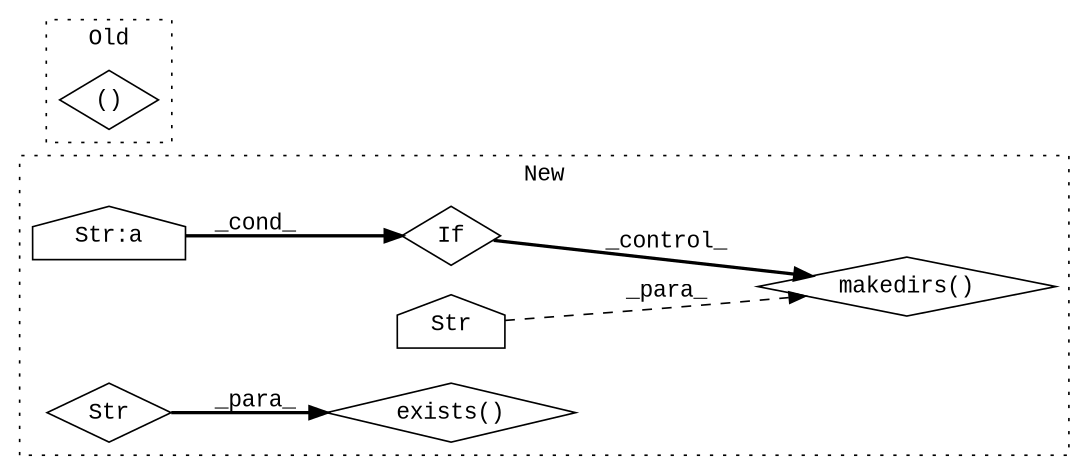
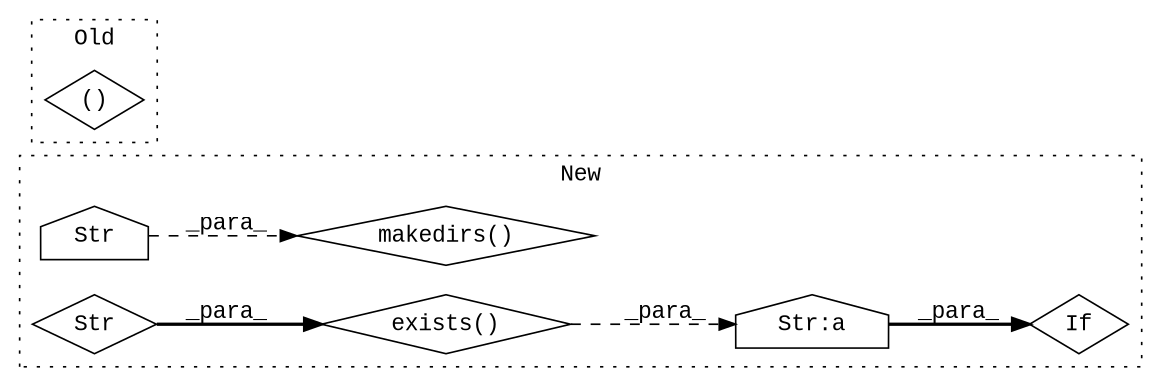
  digraph {
    fontname="Liberation Mono"
    rankdir=LR
    node [a=75 fontname="Liberation Mono" l=11 shape=diamond]
    edge [fontname="Liberation Mono" style=bold]
    n1 [l="12,1" label="makedirs()" s="2728,2751"]
    n2 [a=96 l=3 label=If s=2680]
    n3 [a=61 l=31 label="Str:a" s=2683 shape=house]
    n4 [l="15,1" label="exists()" s="2687,2713"]
    n5 [a=66 label=Str s=2740 shape=house]
    n6 [a=66 label=Str s=2702]
    n7 [a=54 l=9 label="()" s=2736]
    subgraph cluster_1 {
      label=New
      style=dotted
      n1
      n2
      n3
      n4
      n5
      n6
    }
    subgraph cluster_2 {
      label=Old
      style=dotted
      n7
    }
-   n2 -> n1 [label=_control_]
-   n3 -> n2 [label=_cond_]
+   n3 -> n2 [label=_para_]
+   n4 -> n3 [label=_para_ style=dashed]
    n5 -> n1 [label=_para_ style=dashed]
    n6 -> n4 [label=_para_]
  }
